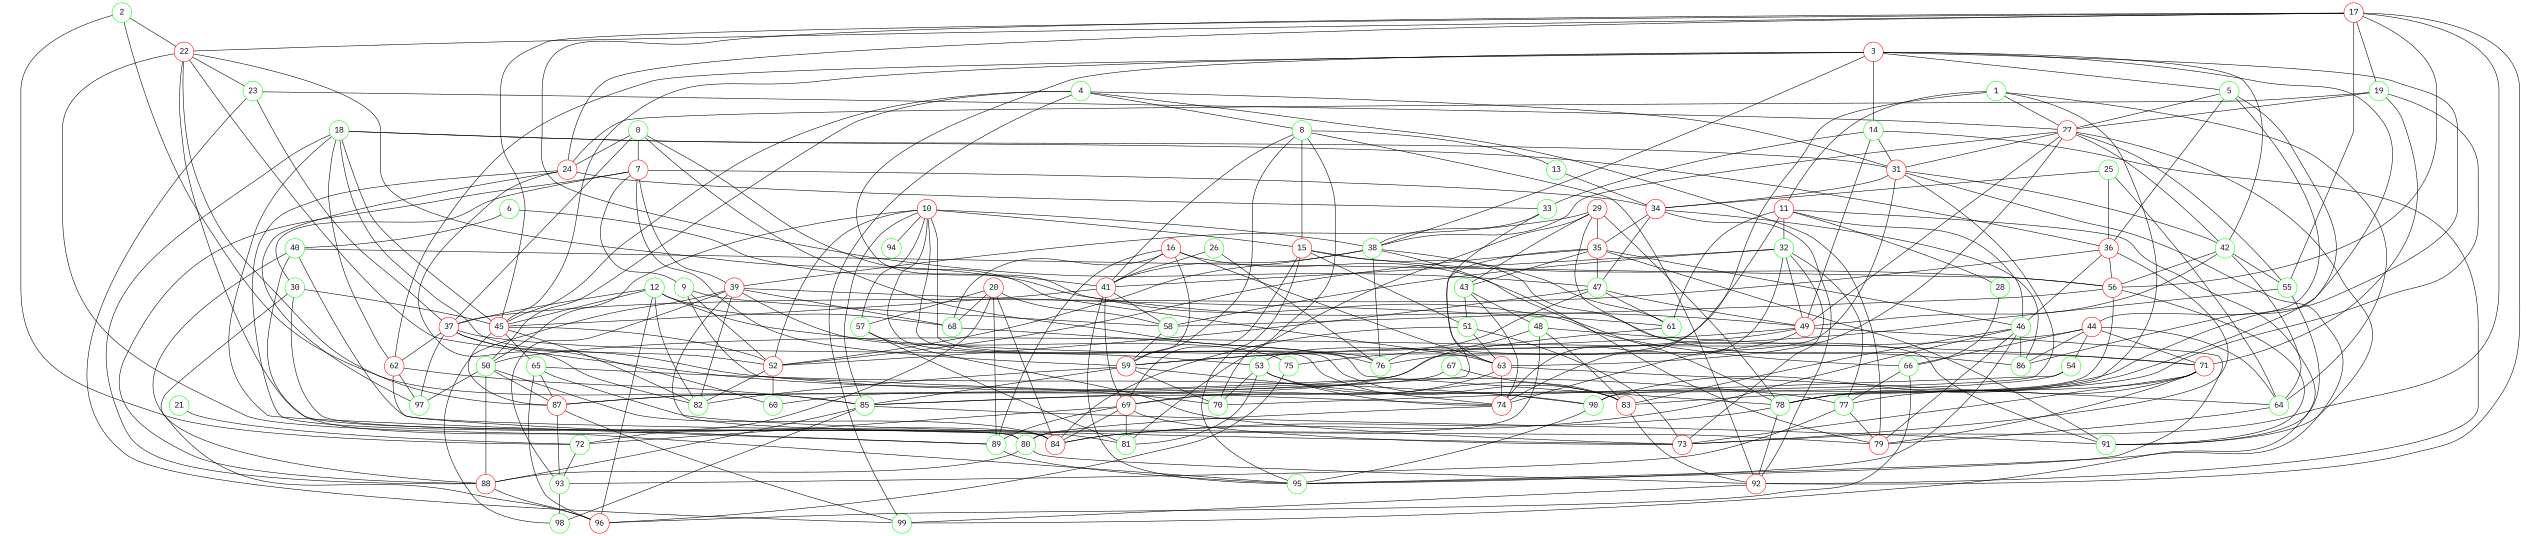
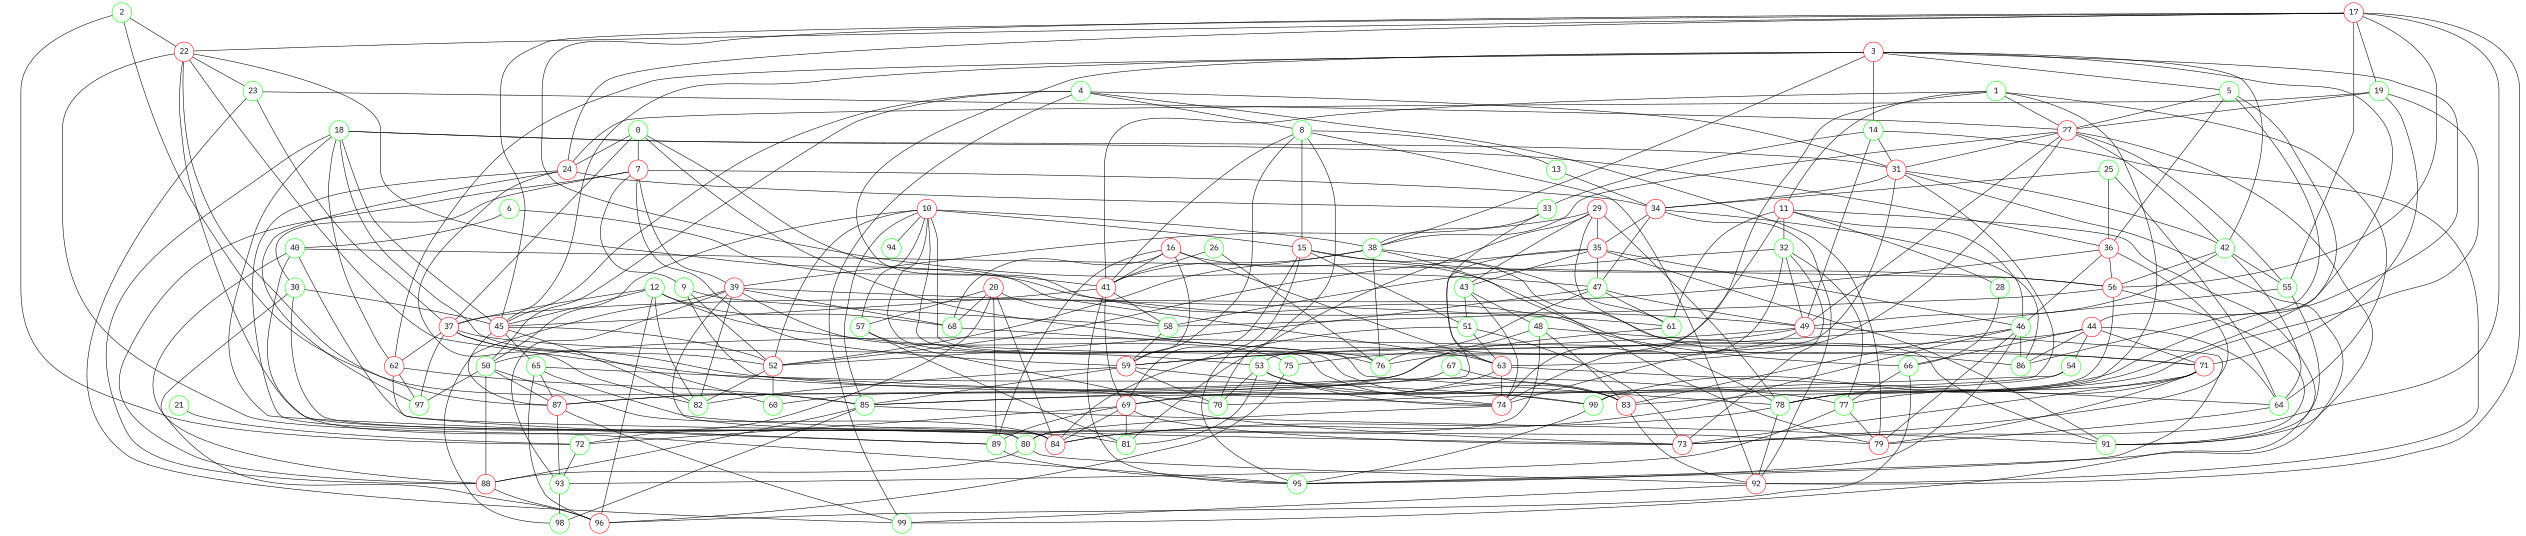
  graph {
    fontname="IBM Plex Mono"
    node [color=green fillcolor=white fixedsize=true fontname="IBM Plex Mono" shape=circle style=filled]
    edge [fontname="IBM Plex Mono"]
    37 [color=red]
    0
    7 [color=red]
    63 [color=red]
    76
    24 [color=red]
    97
    53
    60
    77
    62 [color=red]
    88 [color=red]
    34 [color=red]
    59 [color=red]
    39 [color=red]
    9
    30
    74 [color=red]
    64
    69 [color=red]
    80
    82
    33
    81
    83 [color=red]
    70
    93
    79 [color=red]
    85
    89
    92 [color=red]
    99
    96 [color=red]
    98
    91
    95
    35 [color=red]
    86
    47
    61
    75
    68
    52 [color=red]
    58
    84 [color=red]
    45 [color=red]
    43
    46
    49 [color=red]
    48
    51
    71 [color=red]
    73 [color=red]
    78
    72
    87 [color=red]
    65
    90
    38
    41 [color=red]
    1
    11 [color=red]
    27 [color=red]
    32
    28
    55
    42
    31 [color=red]
    66
    56 [color=red]
    2
    22 [color=red]
    23
    3 [color=red]
    5
    14
    36 [color=red]
    44 [color=red]
    50
    54
    4
    8
    13
    15 [color=red]
    6
    40
    10 [color=red]
    57
    94
    12
    16 [color=red]
    17 [color=red]
    19
    18
    20 [color=red]
    21
    25
    26
    29 [color=red]
    67
    37 -- 97
    37 -- 53
    37 -- 60
    37 -- 77
    37 -- 62
    0 -- 37
    0 -- 7
    0 -- 63
    0 -- 76
    0 -- 24
    7 -- 88
    7 -- 34
    7 -- 59
    7 -- 39
    7 -- 9
    7 -- 30
    63 -- 74
    63 -- 64
    63 -- 69
    24 -- 97
    24 -- 80
    24 -- 82
    24 -- 33
    53 -- 74
    53 -- 81
    53 -- 83
    53 -- 70
    77 -- 93
    77 -- 79
    62 -- 97
    62 -- 85
    62 -- 89
    88 -- 96
    34 -- 92
    34 -- 35
    34 -- 86
    34 -- 47
    59 -- 74
    59 -- 82
    59 -- 70
    59 -- 85
    39 -- 82
    39 -- 81
    39 -- 93
    39 -- 98
    39 -- 61
    39 -- 75
    39 -- 68
    9 -- 74
    9 -- 52
    9 -- 58
    30 -- 96
    30 -- 84
    30 -- 45
    74 -- 80
    64 -- 79
    69 -- 81
    69 -- 89
    69 -- 84
    69 -- 73
    69 -- 72
    80 -- 88
    80 -- 92
    33 -- 63
    33 -- 38
    83 -- 92
    93 -- 98
    85 -- 88
    85 -- 98
    85 -- 91
    89 -- 95
    92 -- 99
    35 -- 85
    35 -- 91
    35 -- 47
    35 -- 52
    35 -- 43
    35 -- 46
    47 -- 76
    47 -- 61
    47 -- 52
    47 -- 49
    61 -- 87
    75 -- 96
    68 -- 76
    52 -- 60
    52 -- 82
    58 -- 59
    45 -- 82
    45 -- 52
    45 -- 87
    45 -- 65
    43 -- 74
    43 -- 48
    43 -- 51
    46 -- 83
    46 -- 79
    46 -- 95
    46 -- 86
    46 -- 84
    49 -- 59
    49 -- 74
    49 -- 95
    49 -- 75
    48 -- 60
    48 -- 80
    48 -- 83
    48 -- 71
    51 -- 63
    51 -- 84
    51 -- 73
    71 -- 77
    71 -- 79
    71 -- 73
    71 -- 78
    78 -- 92
    78 -- 84
    72 -- 93
    87 -- 93
    87 -- 99
    65 -- 96
    65 -- 73
    65 -- 87
    65 -- 90
    90 -- 95
    38 -- 76
    38 -- 79
    38 -- 61
    38 -- 52
    38 -- 41
    41 -- 69
    41 -- 95
    41 -- 58
    41 -- 45
    1 -- 74
    1 -- 64
    1 -- 78
-   32 -- 41
+   1 -- 41
    1 -- 11
    1 -- 27
    11 -- 53
    11 -- 99
    11 -- 61
    11 -- 46
    11 -- 32
    11 -- 28
    27 -- 63
    27 -- 91
    27 -- 49
    27 -- 38
    27 -- 55
    27 -- 42
    27 -- 31
    32 -- 77
    32 -- 74
    32 -- 58
    32 -- 49
    32 -- 73
    28 -- 66
    55 -- 59
    55 -- 91
    42 -- 64
    42 -- 49
    42 -- 55
    42 -- 56
    31 -- 76
    31 -- 34
    31 -- 85
    31 -- 95
    31 -- 42
    66 -- 77
    66 -- 96
    56 -- 91
    56 -- 58
    56 -- 90
    2 -- 85
    2 -- 72
    2 -- 22
    22 -- 70
    22 -- 95
    22 -- 84
    22 -- 49
    22 -- 87
    22 -- 23
    23 -- 37
    23 -- 99
    23 -- 27
    3 -- 62
    3 -- 86
    3 -- 45
    3 -- 90
    3 -- 38
    3 -- 42
    3 -- 66
    3 -- 5
    3 -- 14
    5 -- 78
    5 -- 27
    5 -- 36
    5 -- 44
    14 -- 33
    14 -- 92
    14 -- 49
    14 -- 31
    36 -- 37
    36 -- 46
    36 -- 73
    36 -- 56
    44 -- 64
    44 -- 86
    44 -- 71
    44 -- 66
    44 -- 50
    44 -- 54
    50 -- 97
    50 -- 88
    50 -- 84
    50 -- 87
    54 -- 69
    54 -- 70
    4 -- 79
    4 -- 99
    4 -- 45
    4 -- 31
    4 -- 50
    4 -- 8
    8 -- 59
    8 -- 70
    8 -- 92
    8 -- 41
    8 -- 13
    8 -- 15
    13 -- 34
    15 -- 69
    15 -- 95
    15 -- 86
    15 -- 51
    15 -- 56
    6 -- 41
    6 -- 40
    40 -- 88
    40 -- 80
    40 -- 79
    40 -- 56
    10 -- 83
    10 -- 85
    10 -- 52
    10 -- 78
    10 -- 90
    10 -- 38
    10 -- 50
    10 -- 15
    10 -- 57
    10 -- 94
    57 -- 81
    57 -- 73
    12 -- 37
    12 -- 82
    12 -- 96
    12 -- 68
    12 -- 45
    12 -- 71
    16 -- 63
    16 -- 59
    16 -- 89
    16 -- 68
    16 -- 78
    16 -- 41
    17 -- 24
    17 -- 92
    17 -- 47
    17 -- 45
    17 -- 73
    17 -- 55
    17 -- 56
    17 -- 22
    17 -- 19
    19 -- 24
    19 -- 83
    19 -- 71
    19 -- 27
    18 -- 62
    18 -- 88
    18 -- 89
    18 -- 52
    18 -- 45
    18 -- 31
    18 -- 36
    20 -- 89
    20 -- 68
    20 -- 58
    20 -- 84
    20 -- 72
    20 -- 57
    21 -- 72
    25 -- 34
    25 -- 64
    25 -- 36
    26 -- 76
    26 -- 41
    29 -- 39
    29 -- 81
    29 -- 91
    29 -- 35
    29 -- 43
    29 -- 78
    67 -- 83
    67 -- 87
  }
